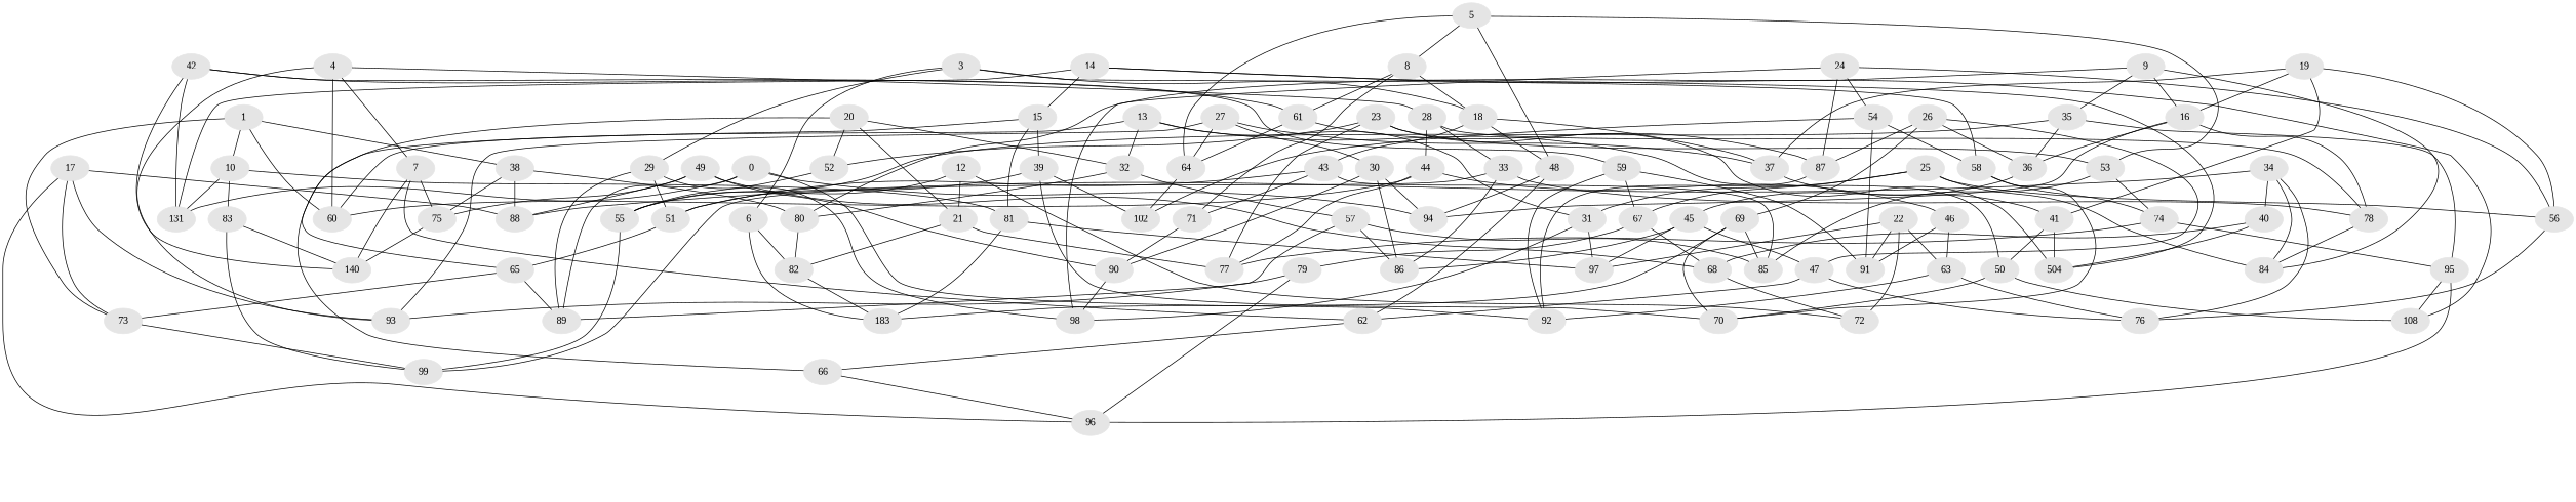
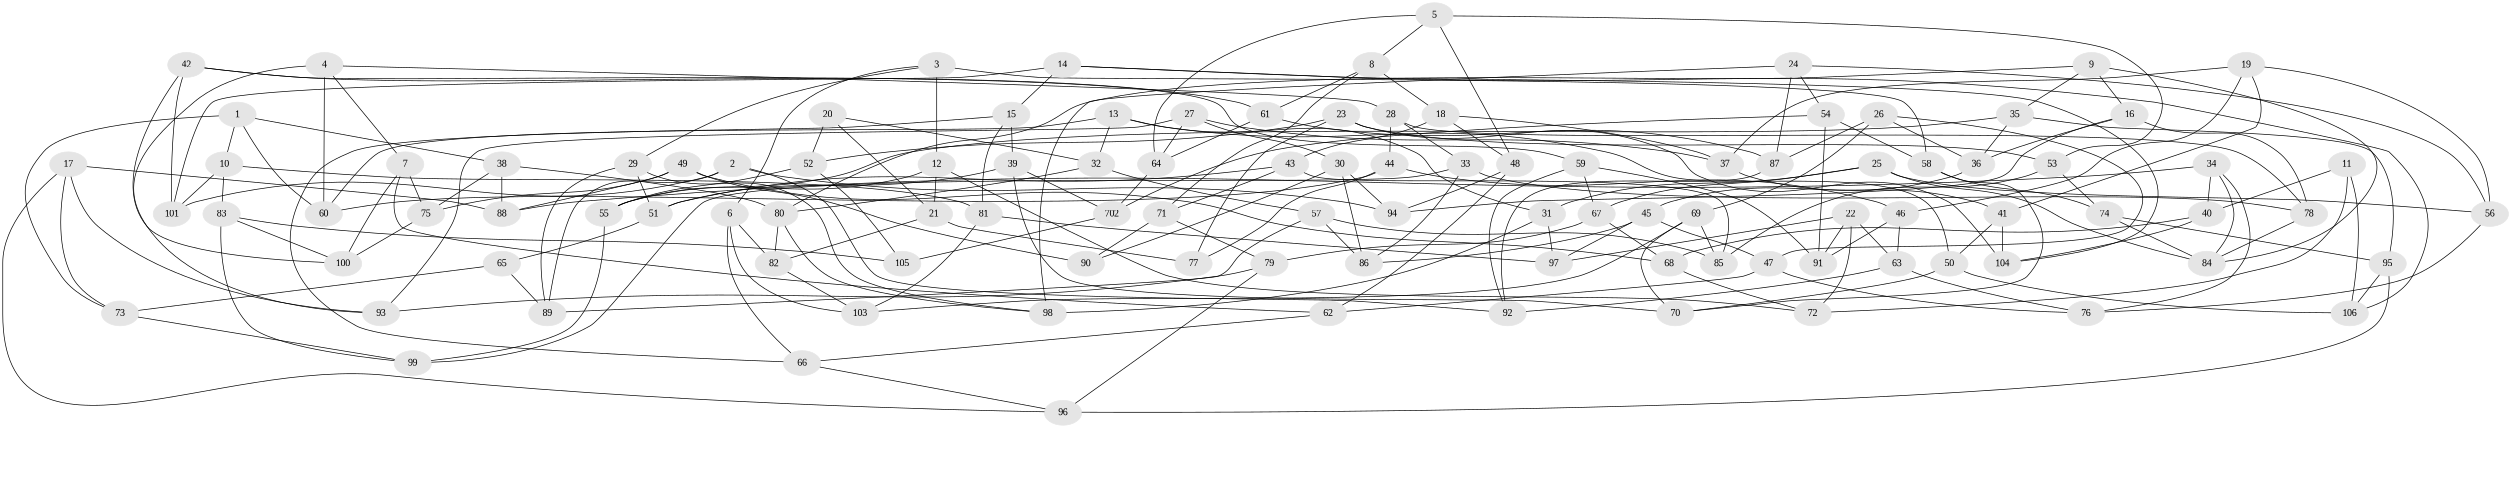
  graph {
    fontname="Liberation Serif"
    node [color=gray90 fontname="Liberation Serif" style=filled]
    edge [fontname="Liberation Serif"]
    1
    10
    38
    60
    73
-   101 [label=131]
+   101
    81
    83
    75
    80
    88
    99
-   2 [label=0]
+   2
    89
    92
    94
    3
    6
    12
    29
    58
    66
    82
-   103 [label=183]
+   103
    72
    21
    55
    98
    51
    70
    74
    4
    7
    28
    93
    62
-   100 [label=140]
+   100
    78
    33
    44
    5
    8
    48
    53
    64
    18
    61
    71
    85
-   102
+   102 [label=702]
    96
    37
    43
    87
    90
    79
    9
    16
    35
    84
    36
    95
    97
+   105
+   11
    40
-   106 [label=108]
-   104 [label=504]
+   106
+   104
    68
    77
    13
    31
    32
    50
    57
    14
    15
    39
    45
    17
    41
    19
    46
    56
    63
    91
    76
    20
    52
    65
    22
    23
    24
    54
    25
    67
    26
    47
    69
    27
    30
    86
    34
    42
    59
    49
    1 -- 10
    1 -- 38
    1 -- 60
    1 -- 73
    10 -- 101
    10 -- 81
    10 -- 83
    38 -- 75
    38 -- 80
    38 -- 88
    73 -- 99
    81 -- 103
    81 -- 97
    83 -- 99
    83 -- 100
+   83 -- 105
    75 -- 100
    80 -- 82
    2 -- 101
    2 -- 89
    2 -- 92
    2 -- 94
    3 -- 6
-   3 -- 18
+   3 -- 12
    3 -- 29
    3 -- 58
+   6 -- 66
    6 -- 82
    6 -- 103
    12 -- 72
    12 -- 21
    12 -- 55
    29 -- 89
    29 -- 98
    29 -- 51
    58 -- 70
    58 -- 74
    66 -- 96
    82 -- 103
    21 -- 82
    21 -- 77
    55 -- 99
    51 -- 65
    74 -- 95
-   74 -- 77
+   74 -- 84
    4 -- 60
    4 -- 7
    4 -- 28
    4 -- 93
    7 -- 75
    7 -- 62
    7 -- 100
    28 -- 78
    28 -- 33
    28 -- 44
    62 -- 66
    78 -- 84
    33 -- 99
    33 -- 78
    33 -- 86
    44 -- 60
    44 -- 77
    44 -- 46
    5 -- 8
    5 -- 48
    5 -- 53
    5 -- 64
    8 -- 18
    8 -- 61
    8 -- 71
    48 -- 94
    48 -- 62
    53 -- 74
    53 -- 85
    64 -- 102
    18 -- 48
    18 -- 37
    18 -- 43
    61 -- 64
    61 -- 87
    71 -- 90
+   71 -- 79
+   102 -- 105
    37 -- 41
    43 -- 51
    43 -- 71
    43 -- 85
    87 -- 92
-   90 -- 98
+   80 -- 98
    79 -- 93
    79 -- 96
    9 -- 80
    9 -- 16
    9 -- 35
    9 -- 84
    16 -- 94
    16 -- 78
    16 -- 36
    35 -- 55
    35 -- 36
    35 -- 95
    36 -- 45
    95 -- 96
    95 -- 106
+   11 -- 72
+   11 -- 40
+   11 -- 106
    40 -- 104
    40 -- 68
    68 -- 72
    13 -- 60
    13 -- 31
    13 -- 32
    13 -- 50
    31 -- 98
    31 -- 97
    32 -- 80
    32 -- 57
    50 -- 70
    50 -- 106
    57 -- 89
    57 -- 85
    57 -- 86
    14 -- 101
    14 -- 106
    14 -- 104
    14 -- 15
    15 -- 81
    15 -- 66
    15 -- 39
    39 -- 51
    39 -- 70
    39 -- 102
    45 -- 97
    45 -- 47
    45 -- 86
    17 -- 73
    17 -- 88
    17 -- 93
    17 -- 96
    41 -- 104
    41 -- 50
    19 -- 37
    19 -- 41
-   19 -- 16
+   19 -- 46
    19 -- 56
    46 -- 63
    46 -- 91
    56 -- 76
    63 -- 92
    63 -- 76
    20 -- 21
    20 -- 32
    20 -- 52
-   20 -- 65
    52 -- 55
+   52 -- 105
    65 -- 73
    65 -- 89
    22 -- 72
    22 -- 97
    22 -- 63
    22 -- 91
    23 -- 53
    23 -- 104
    23 -- 77
    23 -- 52
    24 -- 98
    24 -- 87
    24 -- 56
    24 -- 54
    54 -- 58
    54 -- 102
    54 -- 91
    25 -- 84
    25 -- 31
    25 -- 56
    25 -- 67
    67 -- 79
    67 -- 68
    26 -- 87
    26 -- 36
    26 -- 47
    26 -- 69
    47 -- 62
    47 -- 76
    69 -- 103
    69 -- 70
    69 -- 85
    27 -- 93
    27 -- 64
    27 -- 37
    27 -- 30
    30 -- 94
    30 -- 90
    30 -- 86
    34 -- 88
    34 -- 84
    34 -- 40
    34 -- 76
    42 -- 101
    42 -- 100
    42 -- 61
    42 -- 59
    59 -- 92
    59 -- 91
    59 -- 67
    49 -- 75
    49 -- 88
    49 -- 90
    49 -- 68
  }
